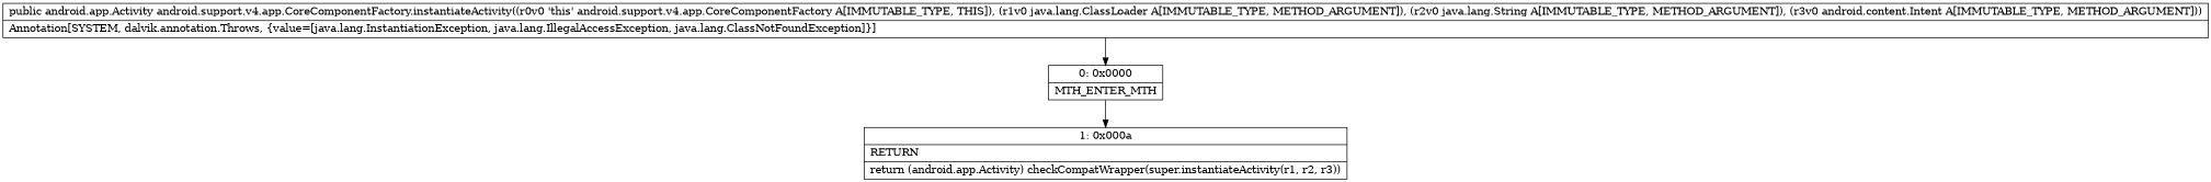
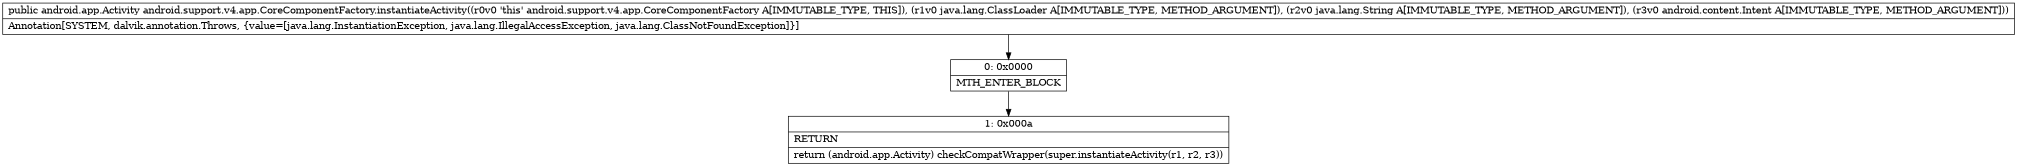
  digraph {
    fontname="DejaVu Serif"
    node [shape=record fontname="DejaVu Serif"]
    edge [fontname="DejaVu Serif"]
-   n1 [label="{0\:\ 0x0000|MTH_ENTER_MTH\l}"]
+   n1 [label="{0\:\ 0x0000|MTH_ENTER_BLOCK\l}"]
    n2 [label="{1\:\ 0x000a|RETURN\l|return (android.app.Activity) checkCompatWrapper(super.instantiateActivity(r1, r2, r3))\l}"]
    n3 [label="{public android.app.Activity android.support.v4.app.CoreComponentFactory.instantiateActivity((r0v0 'this' android.support.v4.app.CoreComponentFactory A[IMMUTABLE_TYPE, THIS]), (r1v0 java.lang.ClassLoader A[IMMUTABLE_TYPE, METHOD_ARGUMENT]), (r2v0 java.lang.String A[IMMUTABLE_TYPE, METHOD_ARGUMENT]), (r3v0 android.content.Intent A[IMMUTABLE_TYPE, METHOD_ARGUMENT]))  | Annotation[SYSTEM, dalvik.annotation.Throws, \{value=[java.lang.InstantiationException, java.lang.IllegalAccessException, java.lang.ClassNotFoundException]\}]\l}"]
    n1 -> n2
    n3 -> n1
  }
